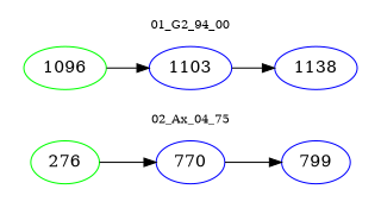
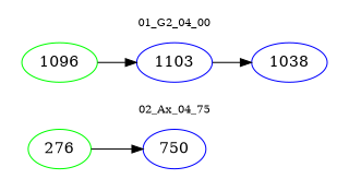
  digraph {
    rankdir=LR
    node [color=blue]
    edge [color=black]
    n1 [color=green label=276]
-   n2 [label=770]
-   n3 [label=799]
+   n2 [label=750]
    n4 [color=green label=1096]
    n5 [label=1103]
-   n6 [label=1138]
+   n6 [label=1038]
    subgraph cluster_1 {
      color=white
      fontsize=10
      label="02_Ax_04_75"
      n1
      n2
-     n3
    }
    subgraph cluster_2 {
      color=white
      fontsize=10
-     label="01_G2_94_00"
+     label="01_G2_04_00"
      n4
      n5
      n6
    }
    n1 -> n2
-   n2 -> n3
    n4 -> n5
    n5 -> n6
  }
